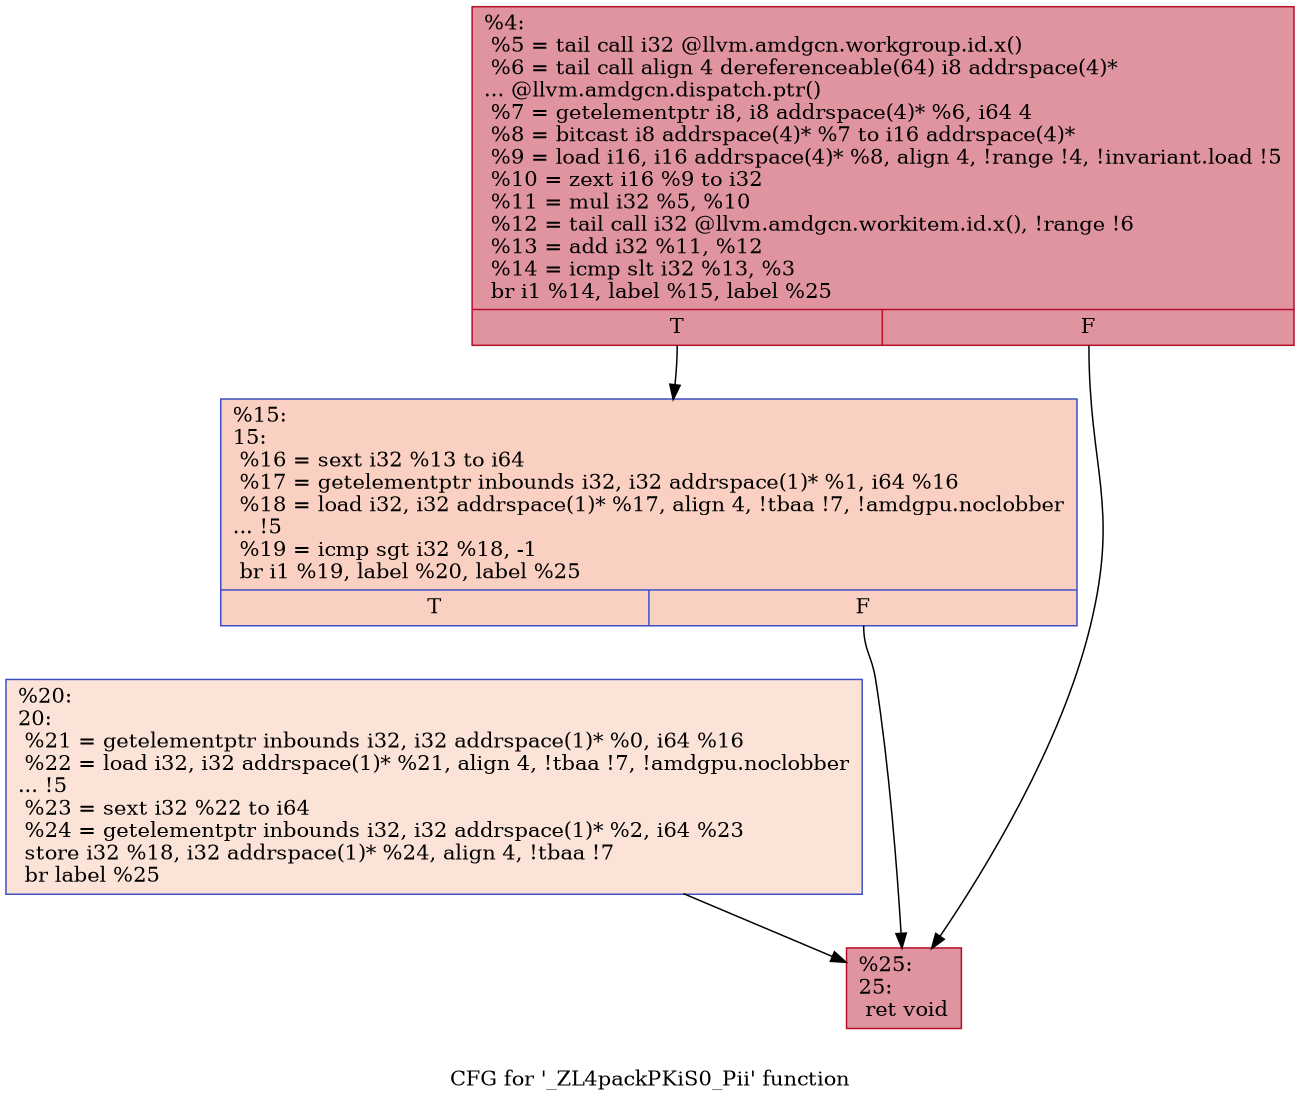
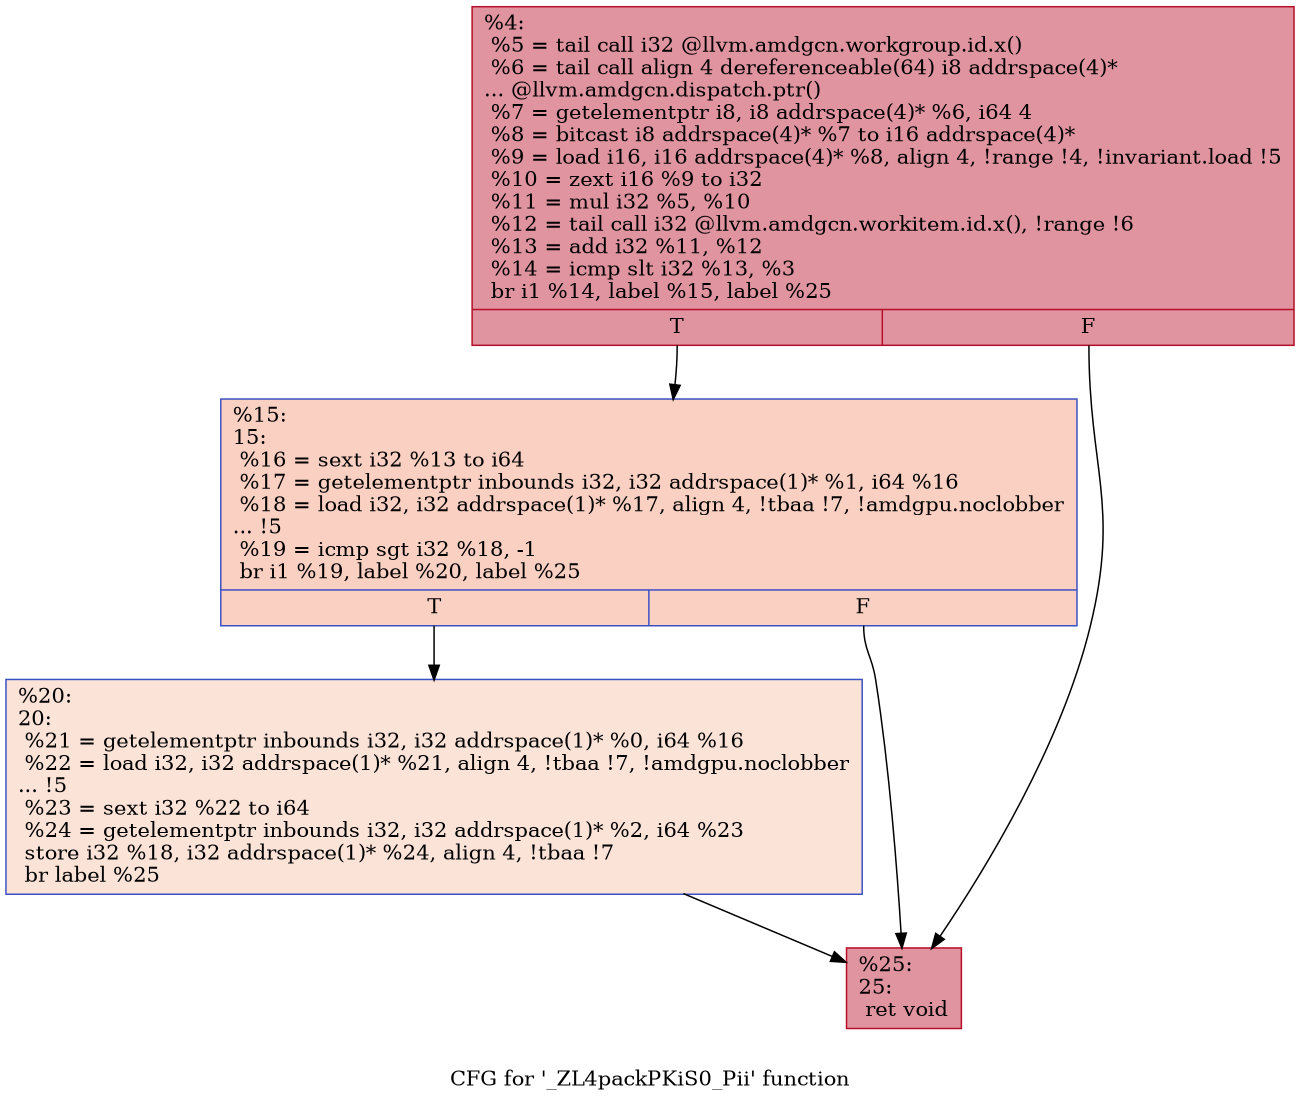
  digraph {
    label="CFG for '_ZL4packPKiS0_Pii' function"
    node [color="#b70d28ff" fillcolor="#b70d2870" shape=record style=filled]
    edge [tailport=s0]
    n1 [label="{%4:\l  %5 = tail call i32 @llvm.amdgcn.workgroup.id.x()\l  %6 = tail call align 4 dereferenceable(64) i8 addrspace(4)*\l... @llvm.amdgcn.dispatch.ptr()\l  %7 = getelementptr i8, i8 addrspace(4)* %6, i64 4\l  %8 = bitcast i8 addrspace(4)* %7 to i16 addrspace(4)*\l  %9 = load i16, i16 addrspace(4)* %8, align 4, !range !4, !invariant.load !5\l  %10 = zext i16 %9 to i32\l  %11 = mul i32 %5, %10\l  %12 = tail call i32 @llvm.amdgcn.workitem.id.x(), !range !6\l  %13 = add i32 %11, %12\l  %14 = icmp slt i32 %13, %3\l  br i1 %14, label %15, label %25\l|{<s0>T|<s1>F}}"]
    n2 [color="#3d50c3ff" fillcolor="#f3947570" label="{%15:\l15:                                               \l  %16 = sext i32 %13 to i64\l  %17 = getelementptr inbounds i32, i32 addrspace(1)* %1, i64 %16\l  %18 = load i32, i32 addrspace(1)* %17, align 4, !tbaa !7, !amdgpu.noclobber\l... !5\l  %19 = icmp sgt i32 %18, -1\l  br i1 %19, label %20, label %25\l|{<s0>T|<s1>F}}"]
    n3 [label="{%25:\l25:                                               \l  ret void\l}"]
    n4 [color="#3d50c3ff" fillcolor="#f6bfa670" label="{%20:\l20:                                               \l  %21 = getelementptr inbounds i32, i32 addrspace(1)* %0, i64 %16\l  %22 = load i32, i32 addrspace(1)* %21, align 4, !tbaa !7, !amdgpu.noclobber\l... !5\l  %23 = sext i32 %22 to i64\l  %24 = getelementptr inbounds i32, i32 addrspace(1)* %2, i64 %23\l  store i32 %18, i32 addrspace(1)* %24, align 4, !tbaa !7\l  br label %25\l}"]
    n1 -> n2
    n1 -> n3 [tailport=s1]
    n2 -> n3 [tailport=s1]
+   n2 -> n4
    n4 -> n3 [tailport=""]
  }
